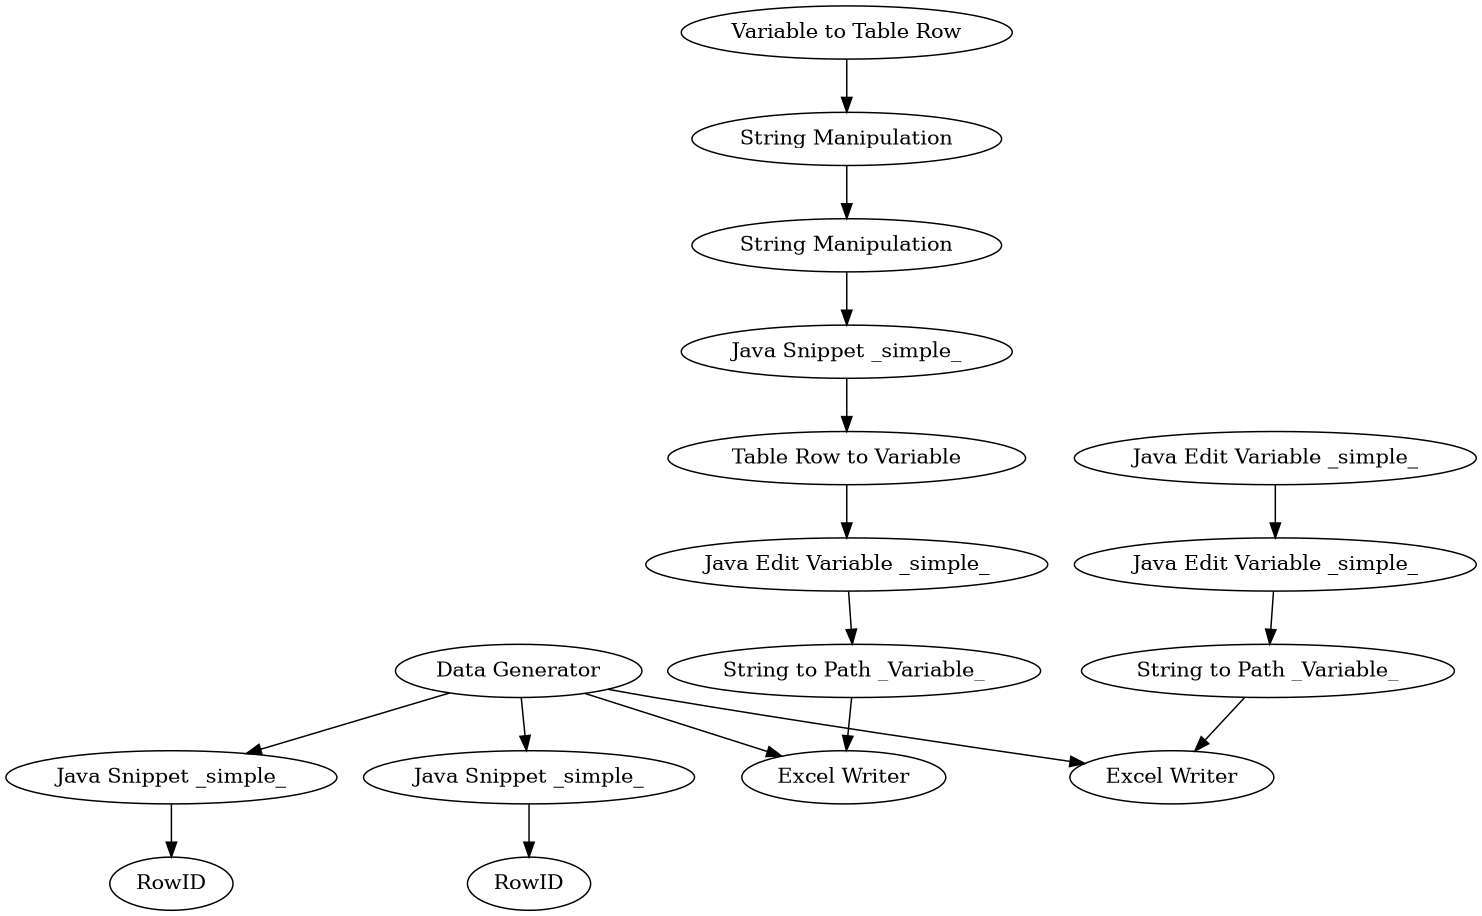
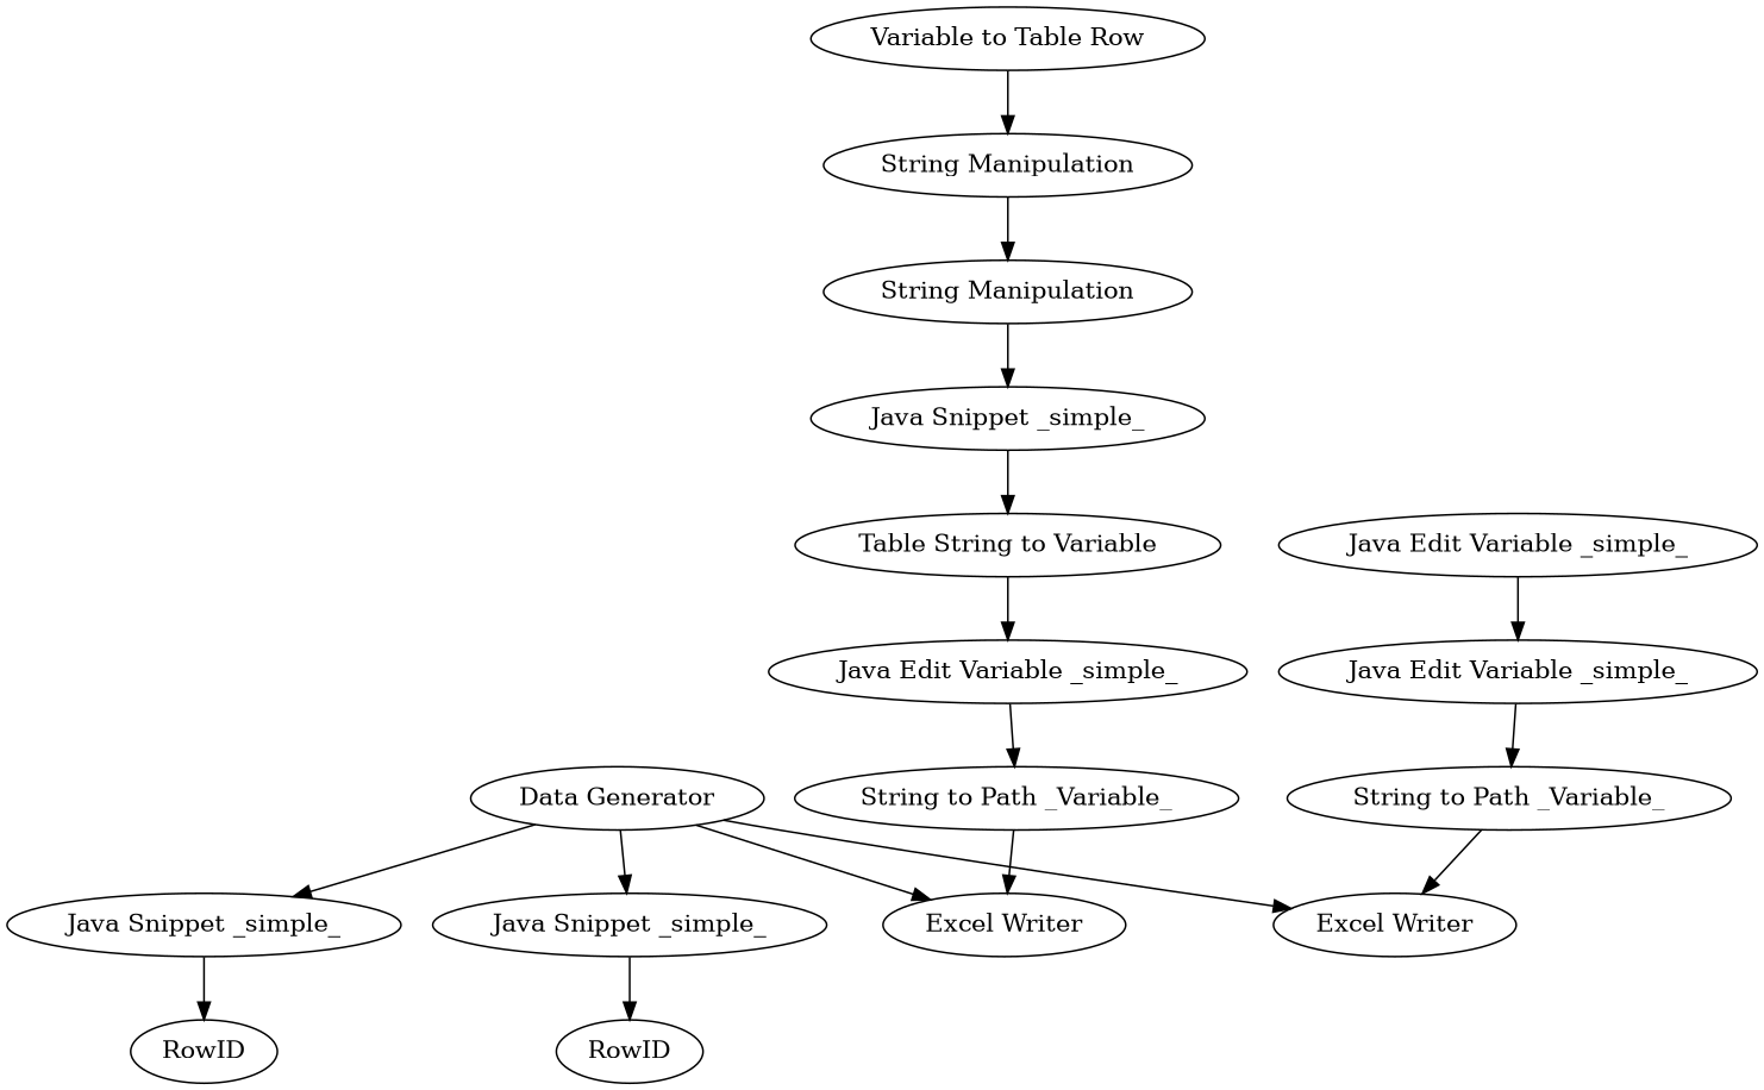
  digraph {
    rankdir=TB
    n1 [label="Data Generator"]
    n2 [label="Java Snippet _simple_"]
    n3 [label="Java Snippet _simple_"]
    n4 [label="Excel Writer"]
    n5 [label="Excel Writer"]
    n6 [label=RowID]
    n7 [label=RowID]
    n8 [label="String Manipulation"]
    n9 [label="String Manipulation"]
    n10 [label="Java Snippet _simple_"]
-   n11 [label="Table Row to Variable"]
+   n11 [label="Table String to Variable"]
    n12 [label="Java Edit Variable _simple_"]
    n13 [label="String to Path _Variable_"]
    n14 [label="Variable to Table Row"]
    n15 [label="Java Edit Variable _simple_"]
    n16 [label="String to Path _Variable_"]
    n17 [label="Java Edit Variable _simple_"]
    n1 -> n2
    n1 -> n3
    n1 -> n4
    n1 -> n5
    n2 -> n6
    n3 -> n7
    n8 -> n9
    n9 -> n10
    n10 -> n11
    n11 -> n12
    n12 -> n13
    n13 -> n4
    n14 -> n8
    n15 -> n16
    n16 -> n5
    n17 -> n15
  }
